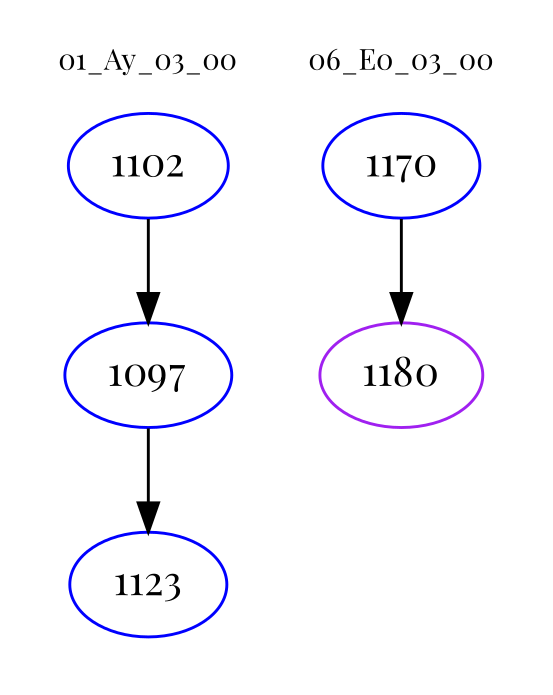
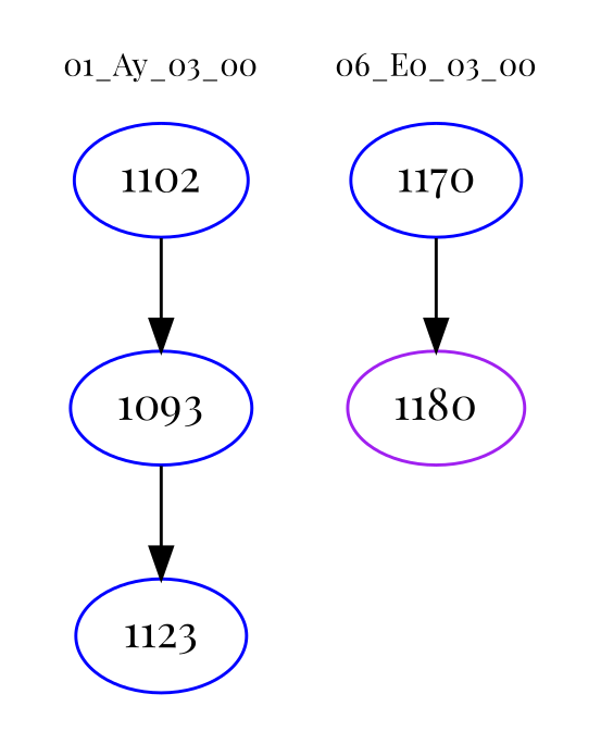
  digraph {
    fontname="Playfair Display"
    node [color=blue fontname="Playfair Display"]
    edge [color=black fontname="Playfair Display"]
    n1 [label=1102]
-   n2 [label=1097]
+   n2 [label=1093]
    n3 [label=1123]
    n4 [label=1170]
    n5 [color=purple label=1180]
    subgraph cluster_1 {
      color=white
      fontsize=10
      label="01_Ay_03_00"
      n1
      n2
      n3
    }
    subgraph cluster_2 {
      color=white
      fontsize=10
      label="06_E0_03_00"
      n4
      n5
    }
    n1 -> n2
    n2 -> n3
    n4 -> n5
  }
